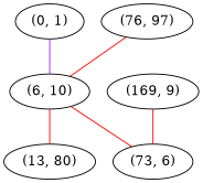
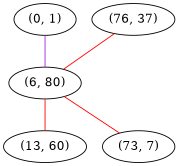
  graph {
    edge [color=red weight=1]
    n1 [label="(0, 1)"]
-   "(6, 10)"
-   "(13, 80)"
-   "(73, 7)" [label="(73, 6)"]
-   "(169, 9)"
-   "(76, 37)" [label="(76, 97)"]
+   "(6, 10)" [label="(6, 80)"]
+   "(13, 80)" [label="(13, 60)"]
+   "(73, 7)"
+   "(76, 37)"
    n1 -- "(6, 10)" [color=purple weight=4]
    "(6, 10)" -- "(13, 80)"
    "(6, 10)" -- "(73, 7)"
-   "(169, 9)" -- "(73, 7)"
    "(76, 37)" -- "(6, 10)"
  }
